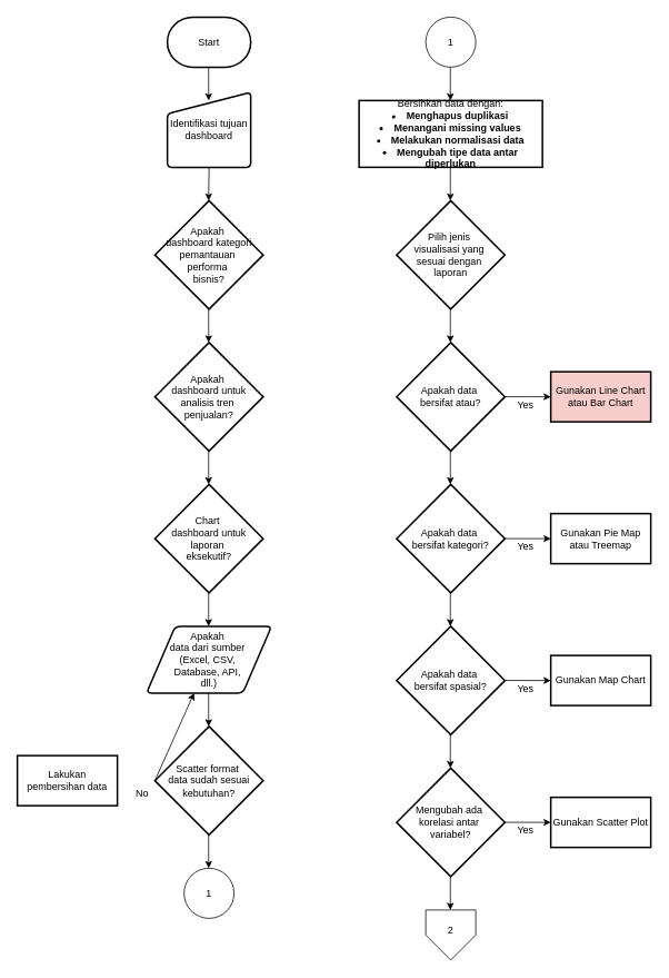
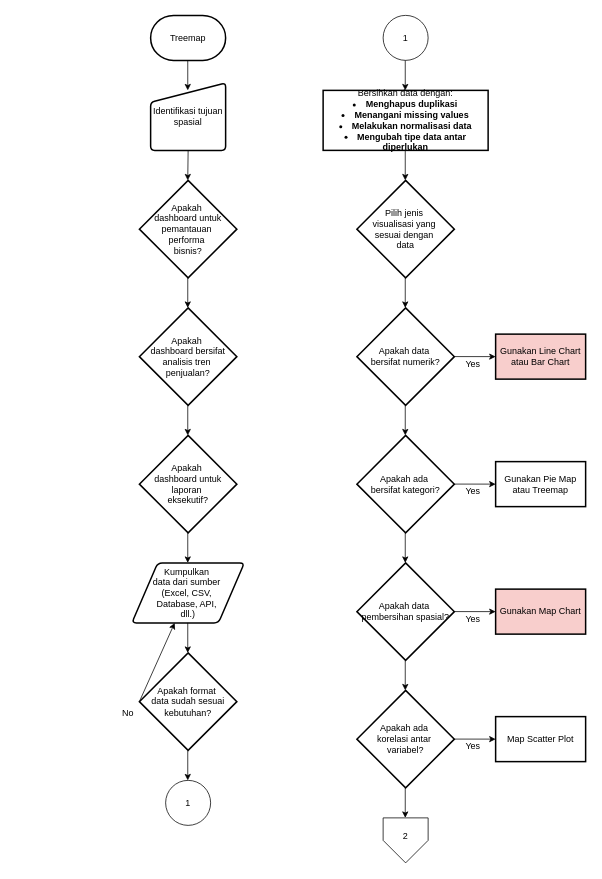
  <mxCell id="0" />
  <mxCell id="1" parent="0" />
  <mxCell id="2" value="" style="rounded=0;html=1;jettySize=auto;orthogonalLoop=1;fontSize=11;endArrow=block;endFill=0;endSize=8;strokeWidth=1;shadow=0;labelBackgroundColor=none;edgeStyle=orthogonalEdgeStyle;" parent="1" edge="1"><mxGeometry relative="1" as="geometry"><mxPoint x="230" y="160" as="sourcePoint" /><mxPoint x="230" y="170" as="targetPoint" /></mxGeometry></mxCell>
- <mxCell id="3" value="Start" style="strokeWidth=2;html=1;shape=mxgraph.flowchart.terminator;whiteSpace=wrap;" vertex="1" parent="1"><mxGeometry x="200" y="20" width="100" height="60" as="geometry" /></mxCell>
- <mxCell id="4" value="Identifikasi tujuan dashboard" style="html=1;strokeWidth=2;shape=manualInput;whiteSpace=wrap;rounded=1;size=26;arcSize=11;" vertex="1" parent="1"><mxGeometry x="200" y="110" width="100" height="90" as="geometry" /></mxCell>
- <mxCell id="5" value="Apakah&amp;nbsp;&lt;div&gt;dashboard kategori pemantauan&amp;nbsp;&lt;/div&gt;&lt;div&gt;performa&amp;nbsp;&lt;/div&gt;&lt;div&gt;bisnis?&lt;/div&gt;" style="strokeWidth=2;html=1;shape=mxgraph.flowchart.decision;whiteSpace=wrap;" vertex="1" parent="1"><mxGeometry x="185" y="240" width="130" height="130" as="geometry" /></mxCell>
+ <mxCell id="3" value="Treemap" style="strokeWidth=2;html=1;shape=mxgraph.flowchart.terminator;whiteSpace=wrap;" vertex="1" parent="1"><mxGeometry x="200" y="20" width="100" height="60" as="geometry" /></mxCell>
+ <mxCell id="4" value="Identifikasi tujuan spasial" style="html=1;strokeWidth=2;shape=manualInput;whiteSpace=wrap;rounded=1;size=26;arcSize=11;" vertex="1" parent="1"><mxGeometry x="200" y="110" width="100" height="90" as="geometry" /></mxCell>
+ <mxCell id="5" value="Apakah&amp;nbsp;&lt;div&gt;dashboard untuk pemantauan&amp;nbsp;&lt;/div&gt;&lt;div&gt;performa&amp;nbsp;&lt;/div&gt;&lt;div&gt;bisnis?&lt;/div&gt;" style="strokeWidth=2;html=1;shape=mxgraph.flowchart.decision;whiteSpace=wrap;" vertex="1" parent="1"><mxGeometry x="185" y="240" width="130" height="130" as="geometry" /></mxCell>
  <mxCell id="6" value="" style="endArrow=classic;html=1;rounded=0;" edge="1" parent="1"><mxGeometry width="50" height="50" relative="1" as="geometry"><mxPoint x="249.5" y="370" as="sourcePoint" /><mxPoint x="249.5" y="410" as="targetPoint" /></mxGeometry></mxCell>
- <mxCell id="7" value="Apakah&amp;nbsp;&lt;div&gt;dashboard untuk analisis tren&amp;nbsp;&lt;/div&gt;&lt;div&gt;penjualan?&lt;/div&gt;" style="strokeWidth=2;html=1;shape=mxgraph.flowchart.decision;whiteSpace=wrap;" vertex="1" parent="1"><mxGeometry x="185" y="410" width="130" height="130" as="geometry" /></mxCell>
+ <mxCell id="7" value="Apakah&amp;nbsp;&lt;div&gt;dashboard bersifat analisis tren&amp;nbsp;&lt;/div&gt;&lt;div&gt;penjualan?&lt;/div&gt;" style="strokeWidth=2;html=1;shape=mxgraph.flowchart.decision;whiteSpace=wrap;" vertex="1" parent="1"><mxGeometry x="185" y="410" width="130" height="130" as="geometry" /></mxCell>
  <mxCell id="8" value="" style="endArrow=classic;html=1;rounded=0;" edge="1" parent="1"><mxGeometry width="50" height="50" relative="1" as="geometry"><mxPoint x="249.5" y="540" as="sourcePoint" /><mxPoint x="249.5" y="580" as="targetPoint" /></mxGeometry></mxCell>
- <mxCell id="9" value="Chart&amp;nbsp;&lt;div&gt;dashboard untuk laporan&amp;nbsp;&lt;/div&gt;&lt;div&gt;eksekutif?&lt;/div&gt;" style="strokeWidth=2;html=1;shape=mxgraph.flowchart.decision;whiteSpace=wrap;" vertex="1" parent="1"><mxGeometry x="185" y="580" width="130" height="130" as="geometry" /></mxCell>
+ <mxCell id="9" value="Apakah&amp;nbsp;&lt;div&gt;dashboard untuk laporan&amp;nbsp;&lt;/div&gt;&lt;div&gt;eksekutif?&lt;/div&gt;" style="strokeWidth=2;html=1;shape=mxgraph.flowchart.decision;whiteSpace=wrap;" vertex="1" parent="1"><mxGeometry x="185" y="580" width="130" height="130" as="geometry" /></mxCell>
  <mxCell id="10" value="" style="endArrow=classic;html=1;rounded=0;" edge="1" parent="1"><mxGeometry width="50" height="50" relative="1" as="geometry"><mxPoint x="249.5" y="710" as="sourcePoint" /><mxPoint x="249.5" y="750" as="targetPoint" /></mxGeometry></mxCell>
- <mxCell id="11" value="Apakah&amp;nbsp;&lt;div&gt;data dari&amp;nbsp;&lt;span style=&quot;background-color: transparent; color: light-dark(rgb(0, 0, 0), rgb(255, 255, 255));&quot;&gt;sumber&amp;nbsp;&lt;/span&gt;&lt;/div&gt;&lt;div&gt;&lt;span style=&quot;background-color: transparent; color: light-dark(rgb(0, 0, 0), rgb(255, 255, 255));&quot;&gt;(Excel, CSV,&amp;nbsp;&lt;/span&gt;&lt;/div&gt;&lt;div&gt;&lt;span style=&quot;background-color: transparent; color: light-dark(rgb(0, 0, 0), rgb(255, 255, 255));&quot;&gt;Database, API,&amp;nbsp;&lt;/span&gt;&lt;/div&gt;&lt;div&gt;&lt;span style=&quot;background-color: transparent; color: light-dark(rgb(0, 0, 0), rgb(255, 255, 255));&quot;&gt;dll.)&lt;/span&gt;&lt;/div&gt;" style="shape=parallelogram;html=1;strokeWidth=2;perimeter=parallelogramPerimeter;whiteSpace=wrap;rounded=1;arcSize=12;size=0.23;" vertex="1" parent="1"><mxGeometry x="175" y="750" width="150" height="80" as="geometry" /></mxCell>
+ <mxCell id="11" value="Kumpulkan&amp;nbsp;&lt;div&gt;data dari&amp;nbsp;&lt;span style=&quot;background-color: transparent; color: light-dark(rgb(0, 0, 0), rgb(255, 255, 255));&quot;&gt;sumber&amp;nbsp;&lt;/span&gt;&lt;/div&gt;&lt;div&gt;&lt;span style=&quot;background-color: transparent; color: light-dark(rgb(0, 0, 0), rgb(255, 255, 255));&quot;&gt;(Excel, CSV,&amp;nbsp;&lt;/span&gt;&lt;/div&gt;&lt;div&gt;&lt;span style=&quot;background-color: transparent; color: light-dark(rgb(0, 0, 0), rgb(255, 255, 255));&quot;&gt;Database, API,&amp;nbsp;&lt;/span&gt;&lt;/div&gt;&lt;div&gt;&lt;span style=&quot;background-color: transparent; color: light-dark(rgb(0, 0, 0), rgb(255, 255, 255));&quot;&gt;dll.)&lt;/span&gt;&lt;/div&gt;" style="shape=parallelogram;html=1;strokeWidth=2;perimeter=parallelogramPerimeter;whiteSpace=wrap;rounded=1;arcSize=12;size=0.23;" vertex="1" parent="1"><mxGeometry x="175" y="750" width="150" height="80" as="geometry" /></mxCell>
  <mxCell id="12" value="" style="endArrow=classic;html=1;rounded=0;" edge="1" parent="1"><mxGeometry width="50" height="50" relative="1" as="geometry"><mxPoint x="249.5" y="830" as="sourcePoint" /><mxPoint x="249.5" y="870" as="targetPoint" /></mxGeometry></mxCell>
- <mxCell id="13" value="Scatter format&amp;nbsp;&lt;div&gt;data sudah sesuai kebutuhan?&lt;br&gt;&lt;/div&gt;" style="strokeWidth=2;html=1;shape=mxgraph.flowchart.decision;whiteSpace=wrap;" vertex="1" parent="1"><mxGeometry x="185" y="870" width="130" height="130" as="geometry" /></mxCell>
- <mxCell id="14" value="Lakukan pembersihan data" style="whiteSpace=wrap;html=1;strokeWidth=2;" vertex="1" parent="1"><mxGeometry x="20" y="905" width="120" height="60" as="geometry" /></mxCell>
+ <mxCell id="13" value="Apakah format&amp;nbsp;&lt;div&gt;data sudah sesuai kebutuhan?&lt;br&gt;&lt;/div&gt;" style="strokeWidth=2;html=1;shape=mxgraph.flowchart.decision;whiteSpace=wrap;" vertex="1" parent="1"><mxGeometry x="185" y="870" width="130" height="130" as="geometry" /></mxCell>
  <mxCell id="15" value="No" style="text;html=1;align=center;verticalAlign=middle;whiteSpace=wrap;rounded=0;" vertex="1" parent="1"><mxGeometry x="140" y="935" width="60" height="30" as="geometry" /></mxCell>
  <mxCell id="16" value="" style="endArrow=classic;html=1;rounded=0;exitX=0;exitY=0.5;exitDx=0;exitDy=0;exitPerimeter=0;" edge="1" parent="1" source="13" target="11"><mxGeometry width="50" height="50" relative="1" as="geometry"><mxPoint x="294" y="930" as="sourcePoint" /><mxPoint x="294" y="970" as="targetPoint" /></mxGeometry></mxCell>
  <mxCell id="17" value="Bersihkan data dengan:&lt;div&gt;&lt;li&gt;&lt;strong&gt;Menghapus duplikasi&lt;/strong&gt;&lt;/li&gt;&lt;li&gt;&lt;strong&gt;Menangani missing values&lt;/strong&gt;&lt;/li&gt;&lt;li&gt;&lt;strong&gt;Melakukan normalisasi data&lt;/strong&gt;&lt;/li&gt;&lt;li&gt;&lt;strong&gt;Mengubah tipe data antar diperlukan&lt;/strong&gt;&lt;/li&gt;&lt;/div&gt;" style="whiteSpace=wrap;html=1;strokeWidth=2;" vertex="1" parent="1"><mxGeometry x="430" y="120" width="220" height="80" as="geometry" /></mxCell>
  <mxCell id="18" value="" style="endArrow=classic;html=1;rounded=0;" edge="1" parent="1"><mxGeometry width="50" height="50" relative="1" as="geometry"><mxPoint x="249.5" y="1000" as="sourcePoint" /><mxPoint x="249.5" y="1040" as="targetPoint" /></mxGeometry></mxCell>
  <mxCell id="19" value="" style="endArrow=classic;html=1;rounded=0;" edge="1" parent="1"><mxGeometry width="50" height="50" relative="1" as="geometry"><mxPoint x="249.5" y="80" as="sourcePoint" /><mxPoint x="249.5" y="120" as="targetPoint" /></mxGeometry></mxCell>
  <mxCell id="20" value="" style="endArrow=classic;html=1;rounded=0;" edge="1" parent="1"><mxGeometry width="50" height="50" relative="1" as="geometry"><mxPoint x="250" y="200" as="sourcePoint" /><mxPoint x="249.5" y="240" as="targetPoint" /></mxGeometry></mxCell>
  <mxCell id="21" value="" style="verticalLabelPosition=bottom;verticalAlign=top;html=1;shape=mxgraph.flowchart.on-page_reference;" vertex="1" parent="1"><mxGeometry x="220" y="1040" width="60" height="60" as="geometry" /></mxCell>
  <mxCell id="22" value="1" style="text;html=1;align=center;verticalAlign=middle;whiteSpace=wrap;rounded=0;" vertex="1" parent="1"><mxGeometry x="220" y="1055" width="60" height="30" as="geometry" /></mxCell>
  <mxCell id="23" value="" style="verticalLabelPosition=bottom;verticalAlign=top;html=1;shape=mxgraph.flowchart.on-page_reference;" vertex="1" parent="1"><mxGeometry x="510" y="20" width="60" height="60" as="geometry" /></mxCell>
  <mxCell id="24" value="1" style="text;html=1;align=center;verticalAlign=middle;whiteSpace=wrap;rounded=0;" vertex="1" parent="1"><mxGeometry x="510" y="35" width="60" height="30" as="geometry" /></mxCell>
  <mxCell id="25" value="" style="endArrow=classic;html=1;rounded=0;" edge="1" parent="1"><mxGeometry width="50" height="50" relative="1" as="geometry"><mxPoint x="539.5" y="80" as="sourcePoint" /><mxPoint x="539.5" y="120" as="targetPoint" /></mxGeometry></mxCell>
  <mxCell id="26" value="" style="endArrow=classic;html=1;rounded=0;" edge="1" parent="1"><mxGeometry width="50" height="50" relative="1" as="geometry"><mxPoint x="539.5" y="200" as="sourcePoint" /><mxPoint x="539.5" y="240" as="targetPoint" /></mxGeometry></mxCell>
- <mxCell id="27" value="Pilih jenis&amp;nbsp;&lt;div&gt;visualisasi yang&amp;nbsp;&lt;/div&gt;&lt;div&gt;sesuai dengan&amp;nbsp;&lt;/div&gt;&lt;div&gt;laporan&lt;br&gt;&lt;/div&gt;" style="strokeWidth=2;html=1;shape=mxgraph.flowchart.decision;whiteSpace=wrap;" vertex="1" parent="1"><mxGeometry x="475" y="240" width="130" height="130" as="geometry" /></mxCell>
+ <mxCell id="27" value="Pilih jenis&amp;nbsp;&lt;div&gt;visualisasi yang&amp;nbsp;&lt;/div&gt;&lt;div&gt;sesuai dengan&amp;nbsp;&lt;/div&gt;&lt;div&gt;data&lt;br&gt;&lt;/div&gt;" style="strokeWidth=2;html=1;shape=mxgraph.flowchart.decision;whiteSpace=wrap;" vertex="1" parent="1"><mxGeometry x="475" y="240" width="130" height="130" as="geometry" /></mxCell>
  <mxCell id="28" value="" style="endArrow=classic;html=1;rounded=0;" edge="1" parent="1"><mxGeometry width="50" height="50" relative="1" as="geometry"><mxPoint x="539.5" y="370" as="sourcePoint" /><mxPoint x="539.5" y="410" as="targetPoint" /></mxGeometry></mxCell>
- <mxCell id="29" value="&lt;div&gt;Apakah data&amp;nbsp;&lt;/div&gt;&lt;div&gt;bersifat atau?&lt;br&gt;&lt;/div&gt;" style="strokeWidth=2;html=1;shape=mxgraph.flowchart.decision;whiteSpace=wrap;" vertex="1" parent="1"><mxGeometry x="475" y="410" width="130" height="130" as="geometry" /></mxCell>
+ <mxCell id="29" value="&lt;div&gt;Apakah data&amp;nbsp;&lt;/div&gt;&lt;div&gt;bersifat numerik?&lt;br&gt;&lt;/div&gt;" style="strokeWidth=2;html=1;shape=mxgraph.flowchart.decision;whiteSpace=wrap;" vertex="1" parent="1"><mxGeometry x="475" y="410" width="130" height="130" as="geometry" /></mxCell>
  <mxCell id="30" value="" style="endArrow=classic;html=1;rounded=0;entryX=0;entryY=0.5;entryDx=0;entryDy=0;exitX=0;exitY=0.5;exitDx=0;exitDy=0;exitPerimeter=0;" edge="1" parent="1" target="31"><mxGeometry width="50" height="50" relative="1" as="geometry"><mxPoint x="605" y="474.94" as="sourcePoint" /><mxPoint x="648.04" y="474.5" as="targetPoint" /></mxGeometry></mxCell>
  <mxCell id="31" value="Gunakan Line Chart atau Bar Chart" style="whiteSpace=wrap;html=1;strokeWidth=2;fillColor=#f8cecc;" vertex="1" parent="1"><mxGeometry x="660" y="445" width="120" height="60" as="geometry" /></mxCell>
  <mxCell id="32" value="Yes" style="text;html=1;align=center;verticalAlign=middle;whiteSpace=wrap;rounded=0;" vertex="1" parent="1"><mxGeometry x="600" y="470" width="60" height="30" as="geometry" /></mxCell>
  <mxCell id="33" value="" style="endArrow=classic;html=1;rounded=0;" edge="1" parent="1"><mxGeometry width="50" height="50" relative="1" as="geometry"><mxPoint x="539.5" y="540" as="sourcePoint" /><mxPoint x="539.5" y="580" as="targetPoint" /></mxGeometry></mxCell>
- <mxCell id="34" value="&lt;div&gt;Apakah data&amp;nbsp;&lt;/div&gt;&lt;div&gt;bersifat kategori?&lt;br&gt;&lt;/div&gt;" style="strokeWidth=2;html=1;shape=mxgraph.flowchart.decision;whiteSpace=wrap;" vertex="1" parent="1"><mxGeometry x="475" y="580" width="130" height="130" as="geometry" /></mxCell>
+ <mxCell id="34" value="&lt;div&gt;Apakah ada&amp;nbsp;&lt;/div&gt;&lt;div&gt;bersifat kategori?&lt;br&gt;&lt;/div&gt;" style="strokeWidth=2;html=1;shape=mxgraph.flowchart.decision;whiteSpace=wrap;" vertex="1" parent="1"><mxGeometry x="475" y="580" width="130" height="130" as="geometry" /></mxCell>
  <mxCell id="35" value="" style="endArrow=classic;html=1;rounded=0;entryX=0;entryY=0.5;entryDx=0;entryDy=0;exitX=0;exitY=0.5;exitDx=0;exitDy=0;exitPerimeter=0;" edge="1" parent="1"><mxGeometry width="50" height="50" relative="1" as="geometry"><mxPoint x="605" y="644.94" as="sourcePoint" /><mxPoint x="660" y="645" as="targetPoint" /></mxGeometry></mxCell>
  <mxCell id="36" value="Yes" style="text;html=1;align=center;verticalAlign=middle;whiteSpace=wrap;rounded=0;" vertex="1" parent="1"><mxGeometry x="600" y="640" width="60" height="30" as="geometry" /></mxCell>
  <mxCell id="37" value="Gunakan Pie Map atau Treemap" style="whiteSpace=wrap;html=1;strokeWidth=2;" vertex="1" parent="1"><mxGeometry x="660" y="615" width="120" height="60" as="geometry" /></mxCell>
  <mxCell id="38" value="" style="endArrow=classic;html=1;rounded=0;" edge="1" parent="1"><mxGeometry width="50" height="50" relative="1" as="geometry"><mxPoint x="539.5" y="710" as="sourcePoint" /><mxPoint x="539.5" y="750" as="targetPoint" /></mxGeometry></mxCell>
- <mxCell id="39" value="&lt;div&gt;Apakah data&amp;nbsp;&lt;/div&gt;&lt;div&gt;bersifat spasial?&lt;br&gt;&lt;/div&gt;" style="strokeWidth=2;html=1;shape=mxgraph.flowchart.decision;whiteSpace=wrap;" vertex="1" parent="1"><mxGeometry x="475" y="750" width="130" height="130" as="geometry" /></mxCell>
+ <mxCell id="39" value="&lt;div&gt;Apakah data&amp;nbsp;&lt;/div&gt;&lt;div&gt;pembersihan spasial?&lt;br&gt;&lt;/div&gt;" style="strokeWidth=2;html=1;shape=mxgraph.flowchart.decision;whiteSpace=wrap;" vertex="1" parent="1"><mxGeometry x="475" y="750" width="130" height="130" as="geometry" /></mxCell>
  <mxCell id="40" value="" style="endArrow=classic;html=1;rounded=0;entryX=0;entryY=0.5;entryDx=0;entryDy=0;exitX=0;exitY=0.5;exitDx=0;exitDy=0;exitPerimeter=0;" edge="1" parent="1"><mxGeometry width="50" height="50" relative="1" as="geometry"><mxPoint x="605" y="814.94" as="sourcePoint" /><mxPoint x="660" y="815" as="targetPoint" /></mxGeometry></mxCell>
  <mxCell id="41" value="Yes" style="text;html=1;align=center;verticalAlign=middle;whiteSpace=wrap;rounded=0;" vertex="1" parent="1"><mxGeometry x="600" y="810" width="60" height="30" as="geometry" /></mxCell>
- <mxCell id="42" value="Gunakan Map Chart" style="whiteSpace=wrap;html=1;strokeWidth=2;" vertex="1" parent="1"><mxGeometry x="660" y="785" width="120" height="60" as="geometry" /></mxCell>
+ <mxCell id="42" value="Gunakan Map Chart" style="whiteSpace=wrap;html=1;strokeWidth=2;fillColor=#f8cecc;" vertex="1" parent="1"><mxGeometry x="660" y="785" width="120" height="60" as="geometry" /></mxCell>
  <mxCell id="43" value="" style="endArrow=classic;html=1;rounded=0;" edge="1" parent="1"><mxGeometry width="50" height="50" relative="1" as="geometry"><mxPoint x="539.5" y="880" as="sourcePoint" /><mxPoint x="539.5" y="920" as="targetPoint" /></mxGeometry></mxCell>
- <mxCell id="44" value="&lt;div&gt;Mengubah ada&amp;nbsp;&lt;/div&gt;&lt;div&gt;korelasi antar&amp;nbsp;&lt;/div&gt;&lt;div&gt;variabel?&lt;br&gt;&lt;/div&gt;" style="strokeWidth=2;html=1;shape=mxgraph.flowchart.decision;whiteSpace=wrap;" vertex="1" parent="1"><mxGeometry x="475" y="920" width="130" height="130" as="geometry" /></mxCell>
+ <mxCell id="44" value="&lt;div&gt;Apakah ada&amp;nbsp;&lt;/div&gt;&lt;div&gt;korelasi antar&amp;nbsp;&lt;/div&gt;&lt;div&gt;variabel?&lt;br&gt;&lt;/div&gt;" style="strokeWidth=2;html=1;shape=mxgraph.flowchart.decision;whiteSpace=wrap;" vertex="1" parent="1"><mxGeometry x="475" y="920" width="130" height="130" as="geometry" /></mxCell>
  <mxCell id="45" value="" style="endArrow=classic;html=1;rounded=0;entryX=0;entryY=0.5;entryDx=0;entryDy=0;exitX=0;exitY=0.5;exitDx=0;exitDy=0;exitPerimeter=0;" edge="1" parent="1"><mxGeometry width="50" height="50" relative="1" as="geometry"><mxPoint x="605" y="984.94" as="sourcePoint" /><mxPoint x="660" y="985" as="targetPoint" /></mxGeometry></mxCell>
  <mxCell id="46" value="Yes" style="text;html=1;align=center;verticalAlign=middle;whiteSpace=wrap;rounded=0;" vertex="1" parent="1"><mxGeometry x="600" y="980" width="60" height="30" as="geometry" /></mxCell>
- <mxCell id="47" value="Gunakan Scatter Plot" style="whiteSpace=wrap;html=1;strokeWidth=2;" vertex="1" parent="1"><mxGeometry x="660" y="955" width="120" height="60" as="geometry" /></mxCell>
+ <mxCell id="47" value="Map Scatter Plot" style="whiteSpace=wrap;html=1;strokeWidth=2;" vertex="1" parent="1"><mxGeometry x="660" y="955" width="120" height="60" as="geometry" /></mxCell>
  <mxCell id="48" value="" style="endArrow=classic;html=1;rounded=0;" edge="1" parent="1"><mxGeometry width="50" height="50" relative="1" as="geometry"><mxPoint x="539.5" y="1050" as="sourcePoint" /><mxPoint x="539.5" y="1090" as="targetPoint" /></mxGeometry></mxCell>
  <mxCell id="49" value="" style="verticalLabelPosition=bottom;verticalAlign=top;html=1;shape=offPageConnector;rounded=0;size=0.5;" vertex="1" parent="1"><mxGeometry x="510" y="1090" width="60" height="60" as="geometry" /></mxCell>
  <mxCell id="50" value="2" style="text;html=1;align=center;verticalAlign=middle;whiteSpace=wrap;rounded=0;" vertex="1" parent="1"><mxGeometry x="510" y="1100" width="60" height="30" as="geometry" /></mxCell>
